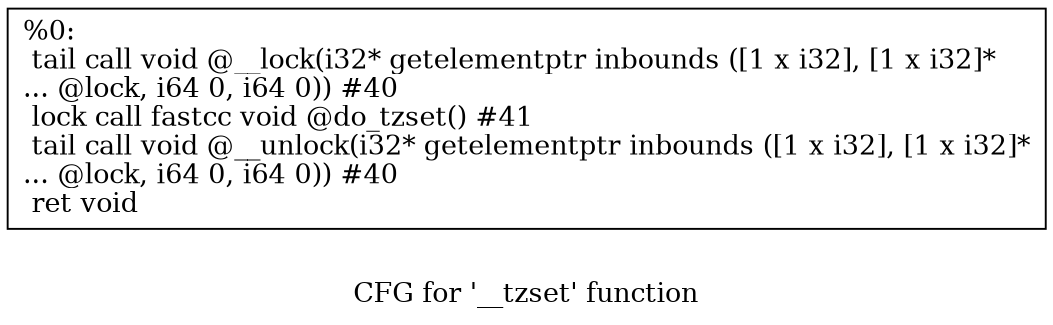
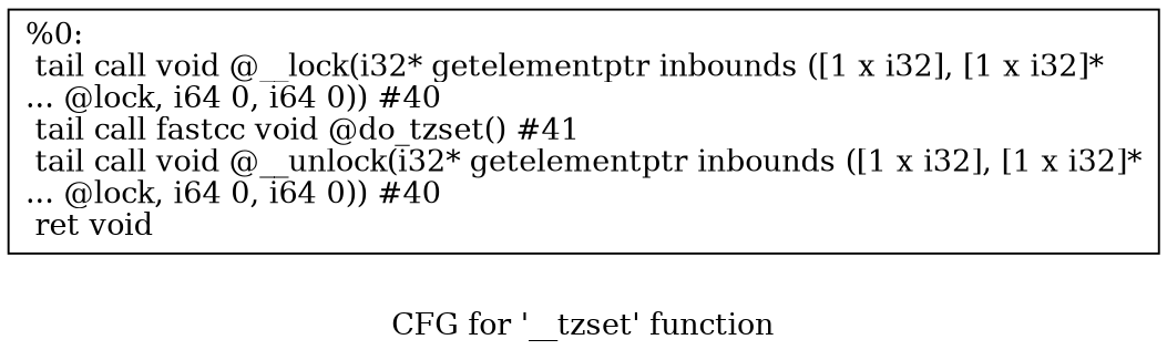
  digraph {
    label="CFG for '__tzset' function"
-   n1 [label="{%0:\l  tail call void @__lock(i32* getelementptr inbounds ([1 x i32], [1 x i32]*\l... @lock, i64 0, i64 0)) #40\l  lock call fastcc void @do_tzset() #41\l  tail call void @__unlock(i32* getelementptr inbounds ([1 x i32], [1 x i32]*\l... @lock, i64 0, i64 0)) #40\l  ret void\l}" shape=record]
+   n1 [label="{%0:\l  tail call void @__lock(i32* getelementptr inbounds ([1 x i32], [1 x i32]*\l... @lock, i64 0, i64 0)) #40\l  tail call fastcc void @do_tzset() #41\l  tail call void @__unlock(i32* getelementptr inbounds ([1 x i32], [1 x i32]*\l... @lock, i64 0, i64 0)) #40\l  ret void\l}" shape=record]
  }
